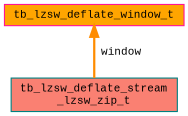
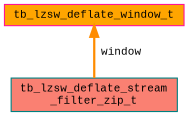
  digraph {
    node [fontname=CourierNew fontsize=10 shape=box style=filled]
-   n1 [color=teal fillcolor=salmon fontcolor=black height=0.2 label="tb_lzsw_deflate_stream\l_lzsw_zip_t" width=0.4]
+   n1 [color=teal fillcolor=salmon fontcolor=black height=0.2 label="tb_lzsw_deflate_stream\l_filter_zip_t" width=0.4]
    n2 [color=deeppink fillcolor=orange height=0.2 label=tb_lzsw_deflate_window_t width=0.4]
    n2 -> n1 [color=darkorange dir=back fontname=CourierNew fontsize=10 label=" window" labelfontname=CourierNew labelfontsize=10 style=bold]
  }
